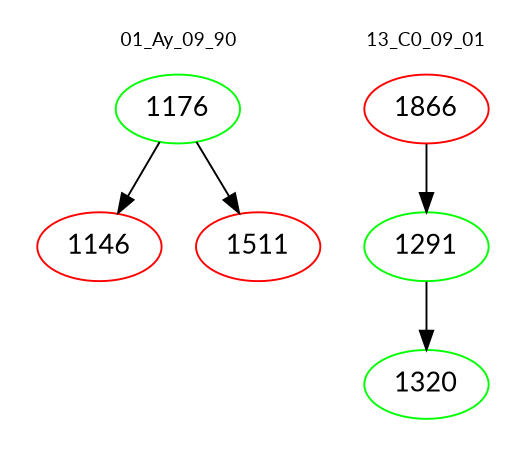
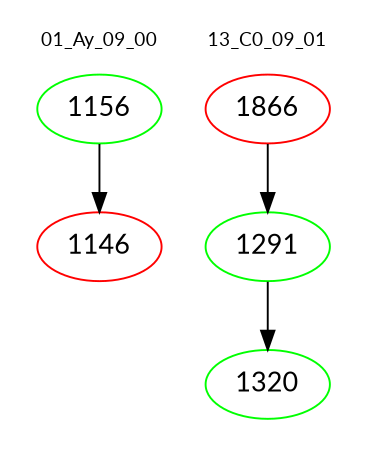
  digraph {
    fontname=Lato
    node [color=green fontname=Lato]
    edge [color=black fontname=Lato]
-   n1 [label=1176]
+   n1 [label=1156]
    n2 [color=red label=1146]
-   n3 [color=red label=1511]
    n4 [label=1291]
    n5 [label=1320]
    n6 [color=red label=1866]
    subgraph cluster_1 {
      color=white
      fontsize=10
-     label="01_Ay_09_90"
+     label="01_Ay_09_00"
      n1
      n2
-     n3
    }
    subgraph cluster_2 {
      color=white
      fontsize=10
      label="13_C0_09_01"
      n4
      n5
      n6
    }
    n1 -> n2
-   n1 -> n3
    n4 -> n5
    n6 -> n4
  }
